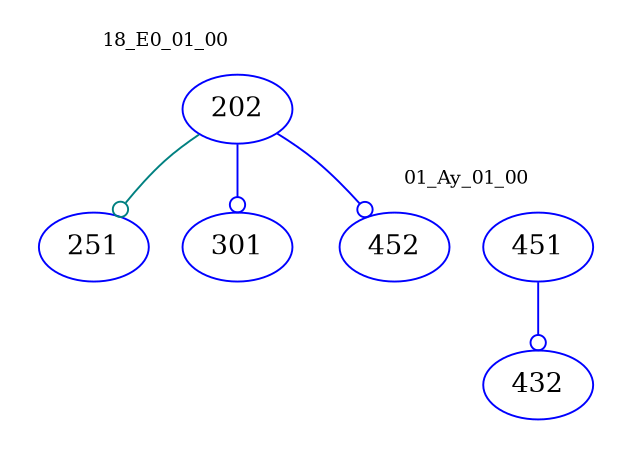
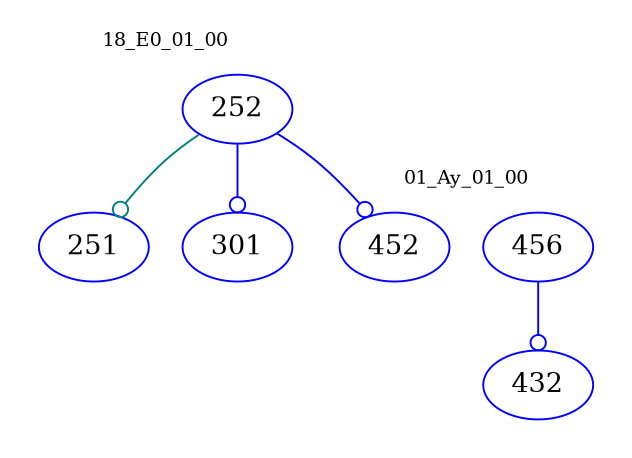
  digraph {
    node [color=blue]
    edge [arrowhead=odot color=blue]
-   n1 [label=451]
+   n1 [label=456]
    n2 [label=432]
    n3 [label=452]
-   n4 [label=202]
+   n4 [label=252]
    n5 [label=251]
    n6 [label=301]
    subgraph cluster_1 {
      color=white
      fontsize=10
      label="01_Ay_01_00"
      n1
      n2
      n3
    }
    subgraph cluster_2 {
      color=white
      fontsize=10
      label="18_E0_01_00"
      n4
      n5
      n6
    }
    n1 -> n2
    n4 -> n3
    n4 -> n5 [color=teal]
    n4 -> n6
  }
